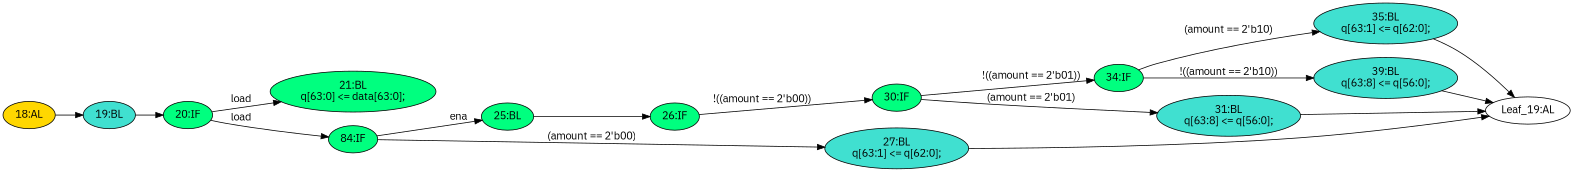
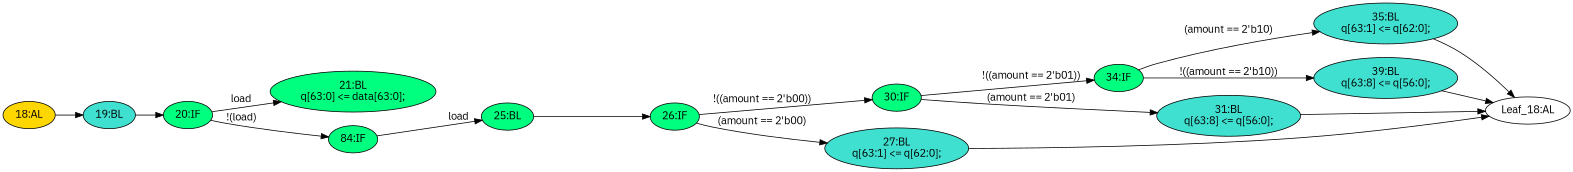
  strict digraph {
    fontname="IBM Plex Sans"
    rankdir=LR
    node [fillcolor=springgreen fontname="IBM Plex Sans" statements="[]" style=filled typ=Block]
    edge [cond="[]" fontname="IBM Plex Sans" lineno=None]
    n1 [ast="<pyverilog.vparser.ast.Block object at 0x7fc3f9b80350>" fillcolor=turquoise label="35:BL\nq[63:1] <= q[62:0];" statements="[<pyverilog.vparser.ast.NonblockingSubstitution object at 0x7fc3f9b80050>]"]
-   n2 [def_var="['q']" label="Leaf_19:AL" fillcolor="" statements="" style="" typ=""]
+   n2 [def_var="['q']" label="Leaf_18:AL" fillcolor="" statements="" style="" typ=""]
    n3 [ast="<pyverilog.vparser.ast.Block object at 0x7fc3f9b80390>" fillcolor=turquoise label="19:BL"]
    n4 [ast="<pyverilog.vparser.ast.IfStatement object at 0x7fc3f9b803d0>" label="20:IF" typ=IfStatement]
    n5 [ast="<pyverilog.vparser.ast.Block object at 0x7fc3f9b8f250>" label="21:BL\nq[63:0] <= data[63:0];" statements="[<pyverilog.vparser.ast.NonblockingSubstitution object at 0x7fc3f9b8f290>]"]
    n6 [ast="<pyverilog.vparser.ast.IfStatement object at 0x7fc3f9b80450>" label="84:IF" typ=IfStatement]
    n7 [ast="<pyverilog.vparser.ast.Block object at 0x7fc3f9b804d0>" label="25:BL"]
    n8 [ast="<pyverilog.vparser.ast.Block object at 0x7fc3f9b80990>" fillcolor=turquoise label="31:BL\nq[63:8] <= q[56:0];" statements="[<pyverilog.vparser.ast.NonblockingSubstitution object at 0x7fc3f9b809d0>]"]
    n9 [ast="<pyverilog.vparser.ast.Block object at 0x7fc3f9b805d0>" fillcolor=turquoise label="39:BL\nq[63:8] <= q[56:0];" statements="[<pyverilog.vparser.ast.NonblockingSubstitution object at 0x7fc3f9b80610>]"]
    n10 [ast="<pyverilog.vparser.ast.IfStatement object at 0x7fc3f9b80510>" label="26:IF" typ=IfStatement]
    n11 [ast="<pyverilog.vparser.ast.Block object at 0x7fc3f9b80d90>" fillcolor=turquoise label="27:BL\nq[63:1] <= q[62:0];" statements="[<pyverilog.vparser.ast.NonblockingSubstitution object at 0x7fc3f9b80dd0>]"]
    n12 [ast="<pyverilog.vparser.ast.IfStatement object at 0x7fc3f9b80550>" label="30:IF" typ=IfStatement]
    n13 [ast="<pyverilog.vparser.ast.IfStatement object at 0x7fc3f9b80590>" label="34:IF" typ=IfStatement]
    n14 [ast="<pyverilog.vparser.ast.Always object at 0x7fc3f9b8f610>" clk_sens=True fillcolor=gold label="18:AL" sens="['clk']" typ=Always use_var="['load', 'ena', 'amount', 'data', 'q']"]
    n1 -> n2
    n3 -> n4
    n4 -> n5 [cond="['load']" label=load lineno=20]
-   n4 -> n6 [cond="['load']" label=load lineno=20]
-   n6 -> n7 [cond="['ena']" label=ena lineno=24]
+   n4 -> n6 [cond="['load']" label="!(load)" lineno=20]
+   n6 -> n7 [cond="['ena']" label=load lineno=24]
    n7 -> n10
    n8 -> n2
    n9 -> n2
-   n6 -> n11 [cond="['amount']" label="(amount == 2'b00)" lineno=26]
+   n10 -> n11 [cond="['amount']" label="(amount == 2'b00)" lineno=26]
    n10 -> n12 [cond="['amount']" label="!((amount == 2'b00))" lineno=26]
    n11 -> n2
    n12 -> n8 [cond="['amount']" label="(amount == 2'b01)" lineno=30]
    n12 -> n13 [cond="['amount']" label="!((amount == 2'b01))" lineno=30]
    n13 -> n1 [cond="['amount']" label="(amount == 2'b10)" lineno=34]
    n13 -> n9 [cond="['amount']" label="!((amount == 2'b10))" lineno=34]
    n14 -> n3
  }
